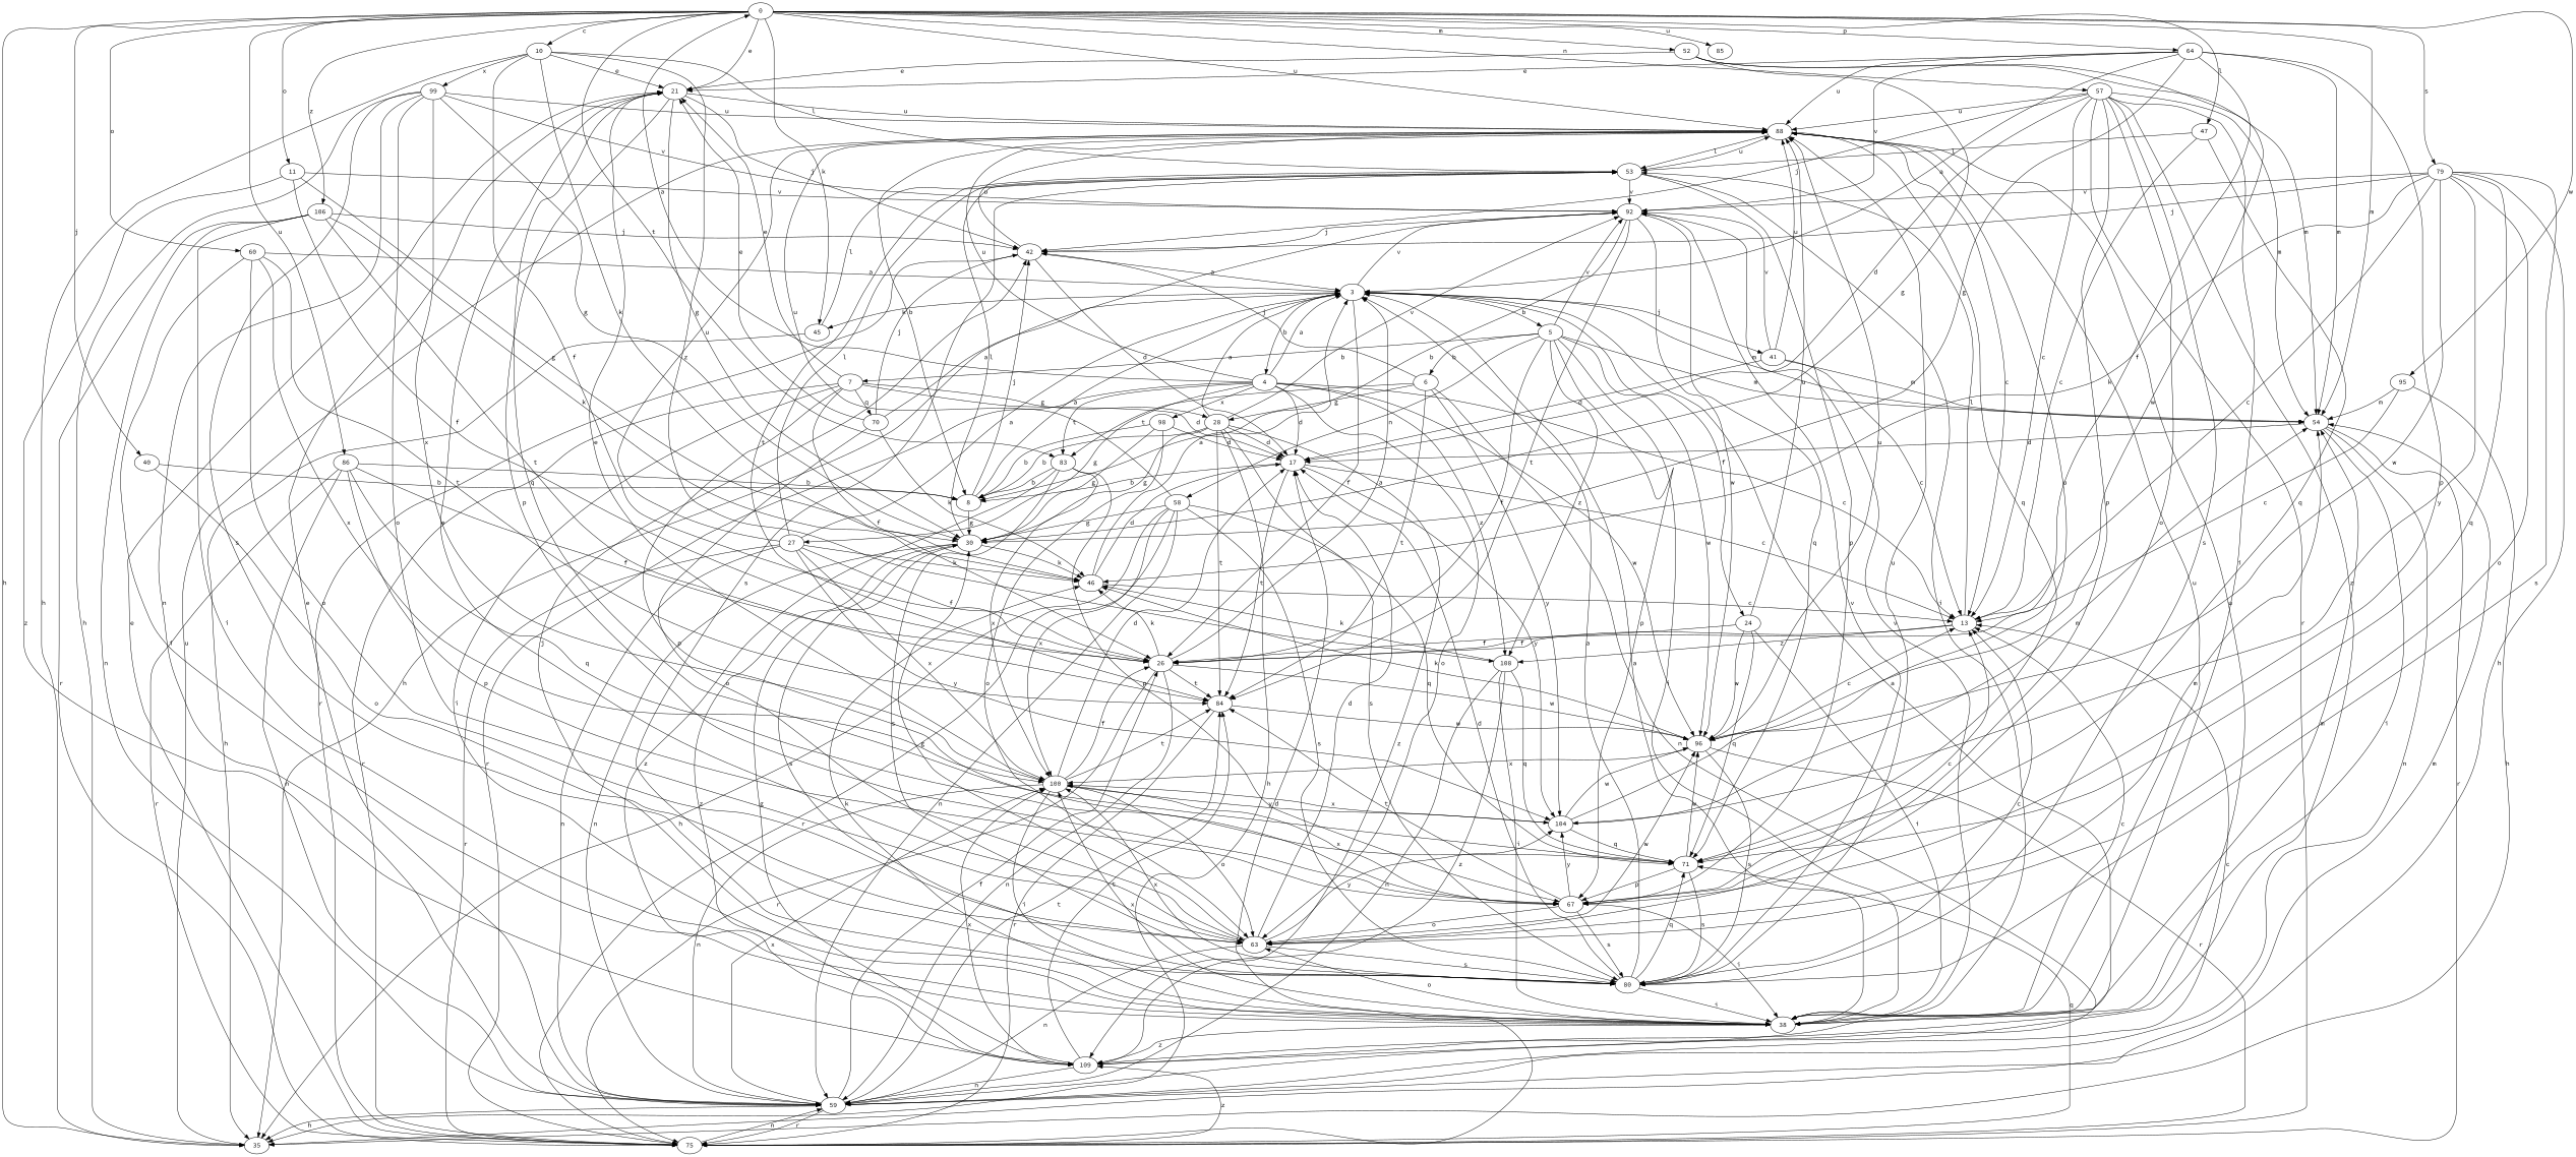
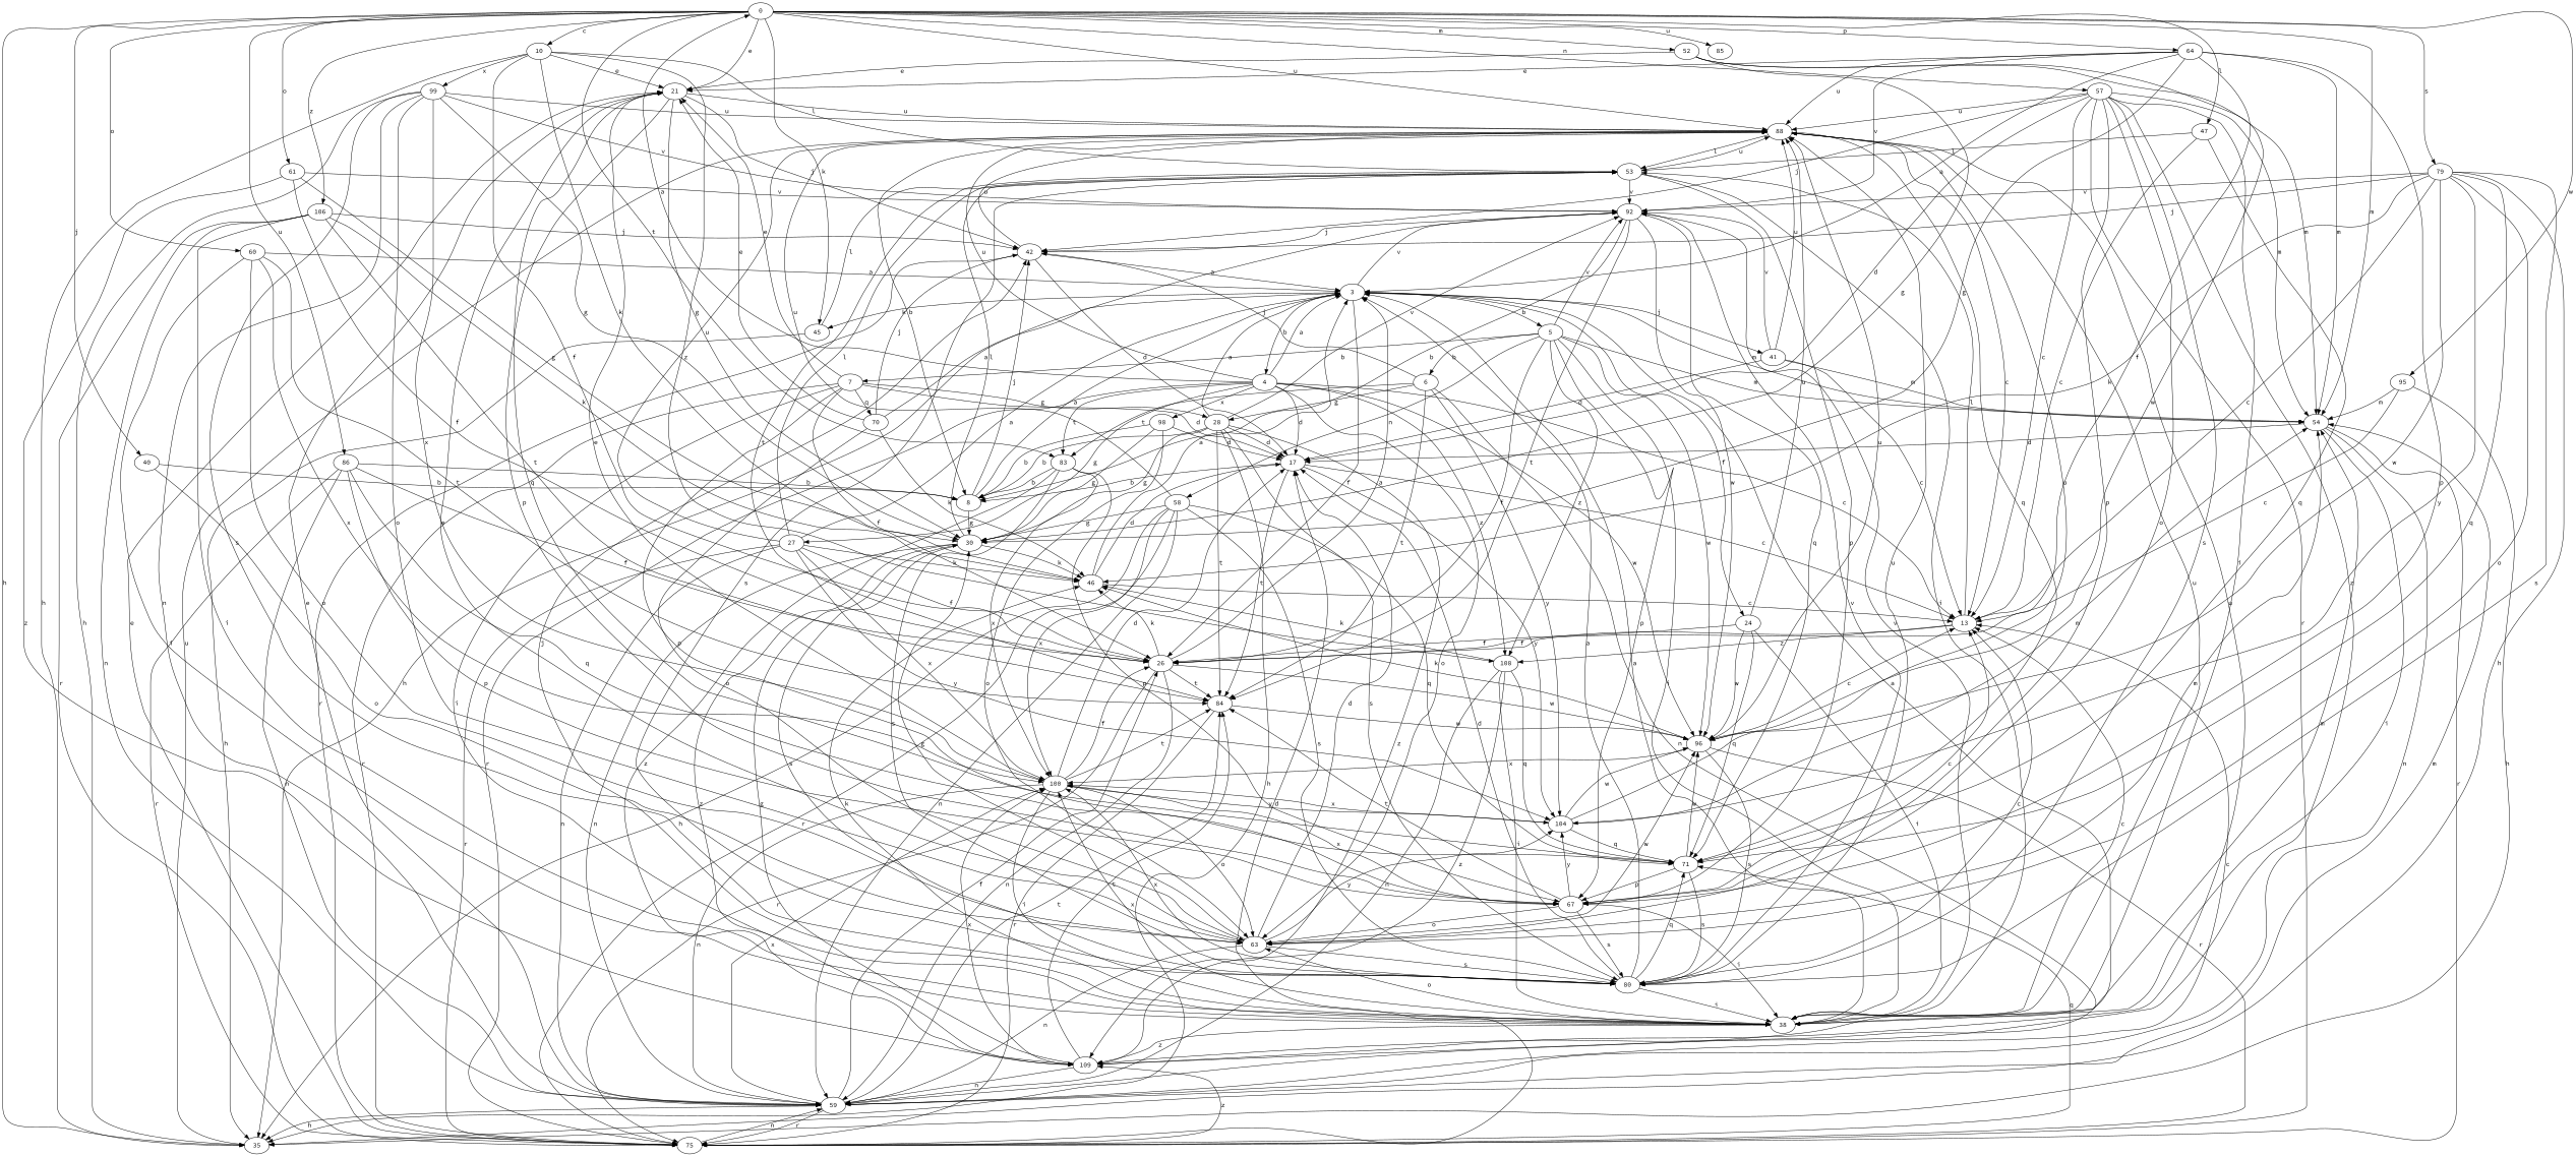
  strict digraph {
    fontname="Source Code Pro"
    node [fontname="Source Code Pro"]
    edge [fontname="Source Code Pro"]
    0
    10
    21
    35
    40
    45
    47
    52
    54
    57
    60
-   61 [label=11]
+   61
    64
    79
    83
    85
    86
    88
    95
    106
    26
    108
    46
    n24 [label=53]
    99
    67
    42
    30
    71
    63
    8
    13
    96
    17
    75
    38
    59
    80
    109
    3
    84
    100
    92
    104
    4
    5
    24
    41
    27
    98
    6
    7
    58
    28
    70
    0 -> 10 [label=c]
    0 -> 21 [label=e]
    0 -> 35 [label=h]
    0 -> 40 [label=j]
    0 -> 45 [label=k]
    0 -> 47 [label=l]
    0 -> 52 [label=m]
    0 -> 54 [label=m]
    0 -> 57 [label=n]
    0 -> 60 [label=o]
    0 -> 61 [label=o]
    0 -> 64 [label=p]
    0 -> 79 [label=s]
    0 -> 83 [label=t]
    0 -> 85 [label=u]
    0 -> 86 [label=u]
    0 -> 88 [label=u]
    0 -> 95 [label=w]
    0 -> 106 [label=z]
    10 -> 21 [label=e]
    10 -> 35 [label=h]
    10 -> 26 [label=f]
    10 -> 108 [label=z]
    10 -> 46 [label=k]
    10 -> n24 [label=l]
    10 -> 99 [label=x]
    21 -> 88 [label=u]
    21 -> 67 [label=p]
    21 -> 42 [label=j]
    21 -> 30 [label=g]
    21 -> 71 [label=q]
    35 -> 88 [label=u]
    40 -> 63 [label=o]
    40 -> 8 [label=b]
    45 -> 35 [label=h]
    45 -> n24 [label=l]
    47 -> n24 [label=l]
    47 -> 71 [label=q]
    47 -> 13 [label=c]
    52 -> 21 [label=e]
    52 -> 54 [label=m]
    52 -> 30 [label=g]
    52 -> 96 [label=w]
    54 -> 17 [label=d]
    54 -> 75 [label=r]
    54 -> 38 [label=i]
    54 -> 59 [label=n]
    57 -> 54 [label=m]
    57 -> 88 [label=u]
    57 -> 67 [label=p]
    57 -> 42 [label=j]
    57 -> 63 [label=o]
    57 -> 13 [label=c]
    57 -> 17 [label=d]
    57 -> 75 [label=r]
    57 -> 38 [label=i]
    57 -> 80 [label=s]
    57 -> 109 [label=z]
    60 -> 63 [label=o]
    60 -> 38 [label=i]
    60 -> 3 [label=a]
    60 -> 84 [label=t]
    60 -> 100 [label=x]
    61 -> 26 [label=f]
    61 -> 30 [label=g]
    61 -> 109 [label=z]
    61 -> 92 [label=v]
    64 -> 21 [label=e]
    64 -> 54 [label=m]
    64 -> 88 [label=u]
    64 -> 26 [label=f]
    64 -> 67 [label=p]
    64 -> 30 [label=g]
    64 -> 3 [label=a]
    64 -> 92 [label=v]
    79 -> 35 [label=h]
    79 -> 46 [label=k]
    79 -> 42 [label=j]
    79 -> 71 [label=q]
    79 -> 63 [label=o]
    79 -> 13 [label=c]
    79 -> 96 [label=w]
    79 -> 80 [label=s]
    79 -> 92 [label=v]
    79 -> 104 [label=y]
    83 -> 67 [label=p]
    83 -> 8 [label=b]
    83 -> 80 [label=s]
    83 -> 109 [label=z]
    83 -> 100 [label=x]
    86 -> 26 [label=f]
    86 -> 67 [label=p]
    86 -> 71 [label=q]
    86 -> 8 [label=b]
    86 -> 75 [label=r]
    86 -> 59 [label=n]
    88 -> n24 [label=l]
    88 -> 71 [label=q]
    88 -> 8 [label=b]
    88 -> 13 [label=c]
    95 -> 35 [label=h]
    95 -> 54 [label=m]
    95 -> 13 [label=c]
    106 -> 46 [label=k]
    106 -> 42 [label=j]
    106 -> 75 [label=r]
    106 -> 38 [label=i]
    106 -> 59 [label=n]
    106 -> 84 [label=t]
    26 -> 46 [label=k]
    26 -> 96 [label=w]
    26 -> 75 [label=r]
    26 -> 59 [label=n]
    26 -> 3 [label=a]
    26 -> 84 [label=t]
    108 -> 46 [label=k]
    108 -> 71 [label=q]
    108 -> 38 [label=i]
    108 -> 59 [label=n]
    108 -> 109 [label=z]
    46 -> 13 [label=c]
    46 -> 17 [label=d]
    46 -> 3 [label=a]
    n24 -> 88 [label=u]
    n24 -> 67 [label=p]
    n24 -> 38 [label=i]
    n24 -> 80 [label=s]
    n24 -> 84 [label=t]
    n24 -> 92 [label=v]
    99 -> 35 [label=h]
    99 -> 88 [label=u]
    99 -> 30 [label=g]
    99 -> 63 [label=o]
    99 -> 59 [label=n]
    99 -> 80 [label=s]
    99 -> 100 [label=x]
    99 -> 92 [label=v]
    67 -> 63 [label=o]
    67 -> 13 [label=c]
    67 -> 38 [label=i]
    67 -> 80 [label=s]
    67 -> 84 [label=t]
    67 -> 100 [label=x]
    67 -> 104 [label=y]
    42 -> 88 [label=u]
    42 -> 17 [label=d]
    42 -> 75 [label=r]
    42 -> 3 [label=a]
    30 -> 46 [label=k]
    30 -> n24 [label=l]
    30 -> 59 [label=n]
    30 -> 80 [label=s]
    30 -> 109 [label=z]
    71 -> 67 [label=p]
    71 -> 96 [label=w]
    71 -> 80 [label=s]
    63 -> 21 [label=e]
    63 -> 54 [label=m]
    63 -> 30 [label=g]
    63 -> 96 [label=w]
    63 -> 17 [label=d]
    63 -> 59 [label=n]
    63 -> 80 [label=s]
    63 -> 104 [label=y]
    8 -> 42 [label=j]
    8 -> 30 [label=g]
    8 -> 3 [label=a]
    13 -> 26 [label=f]
    13 -> 108 [label=z]
    13 -> n24 [label=l]
    96 -> 88 [label=u]
    96 -> 46 [label=k]
    96 -> 13 [label=c]
    96 -> 75 [label=r]
    96 -> 80 [label=s]
    96 -> 100 [label=x]
    17 -> 8 [label=b]
    17 -> 13 [label=c]
    17 -> 84 [label=t]
    17 -> 104 [label=y]
    75 -> 21 [label=e]
    75 -> 71 [label=q]
    75 -> 17 [label=d]
    75 -> 59 [label=n]
    75 -> 109 [label=z]
    38 -> 54 [label=m]
    38 -> 88 [label=u]
    38 -> 46 [label=k]
    38 -> 42 [label=j]
    38 -> 63 [label=o]
    38 -> 13 [label=c]
    38 -> 109 [label=z]
    38 -> 3 [label=a]
    38 -> 100 [label=x]
    38 -> 92 [label=v]
    59 -> 21 [label=e]
    59 -> 35 [label=h]
    59 -> 54 [label=m]
    59 -> 26 [label=f]
    59 -> 13 [label=c]
    59 -> 75 [label=r]
    59 -> 84 [label=t]
    59 -> 100 [label=x]
    80 -> 88 [label=u]
    80 -> 71 [label=q]
    80 -> 13 [label=c]
    80 -> 17 [label=d]
    80 -> 38 [label=i]
    80 -> 3 [label=a]
    80 -> 100 [label=x]
    80 -> 92 [label=v]
    109 -> 88 [label=u]
    109 -> 30 [label=g]
    109 -> 59 [label=n]
    109 -> 3 [label=a]
    109 -> 84 [label=t]
    109 -> 100 [label=x]
    3 -> 45 [label=k]
    3 -> 54 [label=m]
    3 -> 26 [label=f]
    3 -> 92 [label=v]
    3 -> 4 [label=b]
    3 -> 5 [label=b]
    3 -> 24 [label=f]
    3 -> 41 [label=j]
    84 -> 96 [label=w]
    84 -> 75 [label=r]
    100 -> 21 [label=e]
    100 -> 26 [label=f]
    100 -> 63 [label=o]
    100 -> 17 [label=d]
    100 -> 38 [label=i]
    100 -> 59 [label=n]
    100 -> 84 [label=t]
    100 -> 104 [label=y]
    92 -> 35 [label=h]
    92 -> 42 [label=j]
    92 -> 71 [label=q]
    92 -> 8 [label=b]
    92 -> 96 [label=w]
    92 -> 84 [label=t]
    104 -> 54 [label=m]
    104 -> 88 [label=u]
    104 -> 71 [label=q]
    104 -> 96 [label=w]
    104 -> 100 [label=x]
    4 -> 0 [label=a]
    4 -> 83 [label=t]
    4 -> 88 [label=u]
    4 -> 108 [label=z]
    4 -> 63 [label=o]
    4 -> 13 [label=c]
    4 -> 96 [label=w]
    4 -> 17 [label=d]
    4 -> 75 [label=r]
    4 -> 3 [label=a]
    4 -> 27 [label=g]
    4 -> 98 [label=x]
    5 -> 54 [label=m]
    5 -> 26 [label=f]
    5 -> 108 [label=z]
    5 -> 67 [label=p]
    5 -> 96 [label=w]
    5 -> 38 [label=i]
    5 -> 92 [label=v]
    5 -> 6 [label=b]
    5 -> 7 [label=b]
    5 -> 58 [label=n]
    24 -> 88 [label=u]
    24 -> 26 [label=f]
    24 -> 71 [label=q]
    24 -> 96 [label=w]
    24 -> 38 [label=i]
    41 -> 54 [label=m]
    41 -> 88 [label=u]
    41 -> 13 [label=c]
    41 -> 17 [label=d]
    41 -> 92 [label=v]
    27 -> 88 [label=u]
    27 -> 26 [label=f]
    27 -> 46 [label=k]
    27 -> n24 [label=l]
    27 -> 75 [label=r]
    27 -> 59 [label=n]
    27 -> 3 [label=a]
    27 -> 100 [label=x]
    27 -> 104 [label=y]
    98 -> 30 [label=g]
    98 -> 63 [label=o]
    98 -> 8 [label=b]
    98 -> 17 [label=d]
    6 -> 83 [label=t]
    6 -> 42 [label=j]
    6 -> 59 [label=n]
    6 -> 84 [label=t]
    6 -> 104 [label=y]
    6 -> 28 [label=g]
    7 -> 21 [label=e]
    7 -> 26 [label=f]
    7 -> 67 [label=p]
    7 -> 17 [label=d]
    7 -> 75 [label=r]
    7 -> 38 [label=i]
    7 -> 28 [label=g]
    7 -> 70 [label=q]
    58 -> 35 [label=h]
    58 -> 88 [label=u]
    58 -> 30 [label=g]
    58 -> 71 [label=q]
    58 -> 75 [label=r]
    58 -> 59 [label=n]
    58 -> 80 [label=s]
    58 -> 100 [label=x]
    28 -> 35 [label=h]
    28 -> 30 [label=g]
    28 -> 8 [label=b]
    28 -> 17 [label=d]
    28 -> 80 [label=s]
    28 -> 109 [label=z]
    28 -> 3 [label=a]
    28 -> 84 [label=t]
    28 -> 92 [label=v]
    70 -> 21 [label=e]
    70 -> 46 [label=k]
    70 -> 42 [label=j]
    70 -> 63 [label=o]
    70 -> 3 [label=a]
  }
